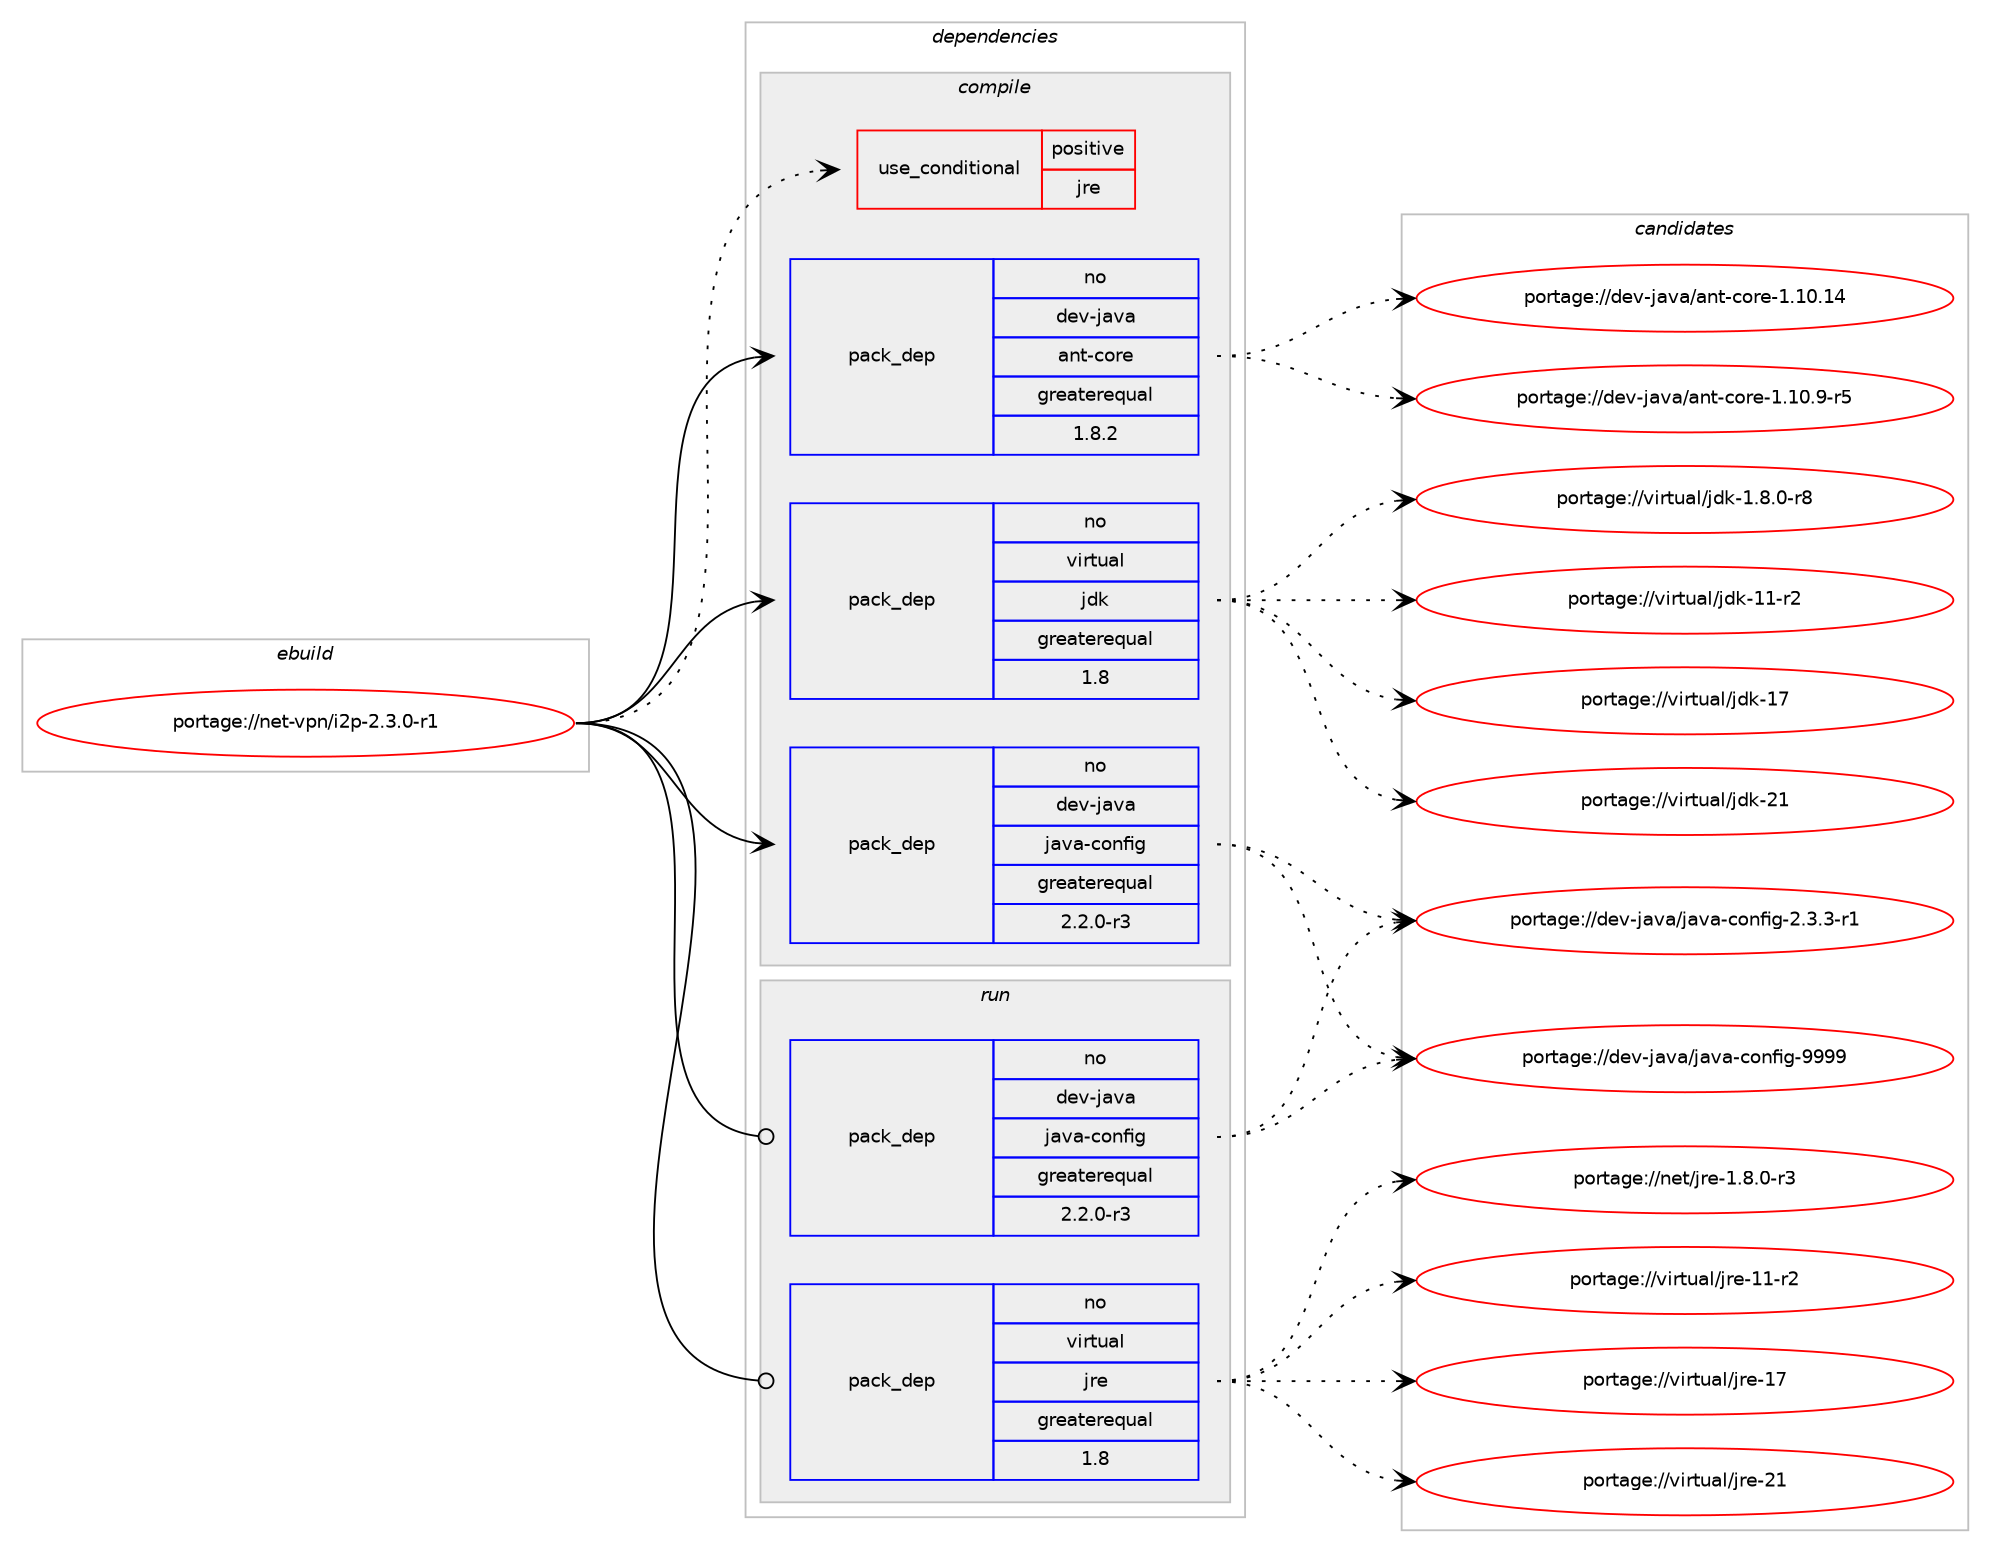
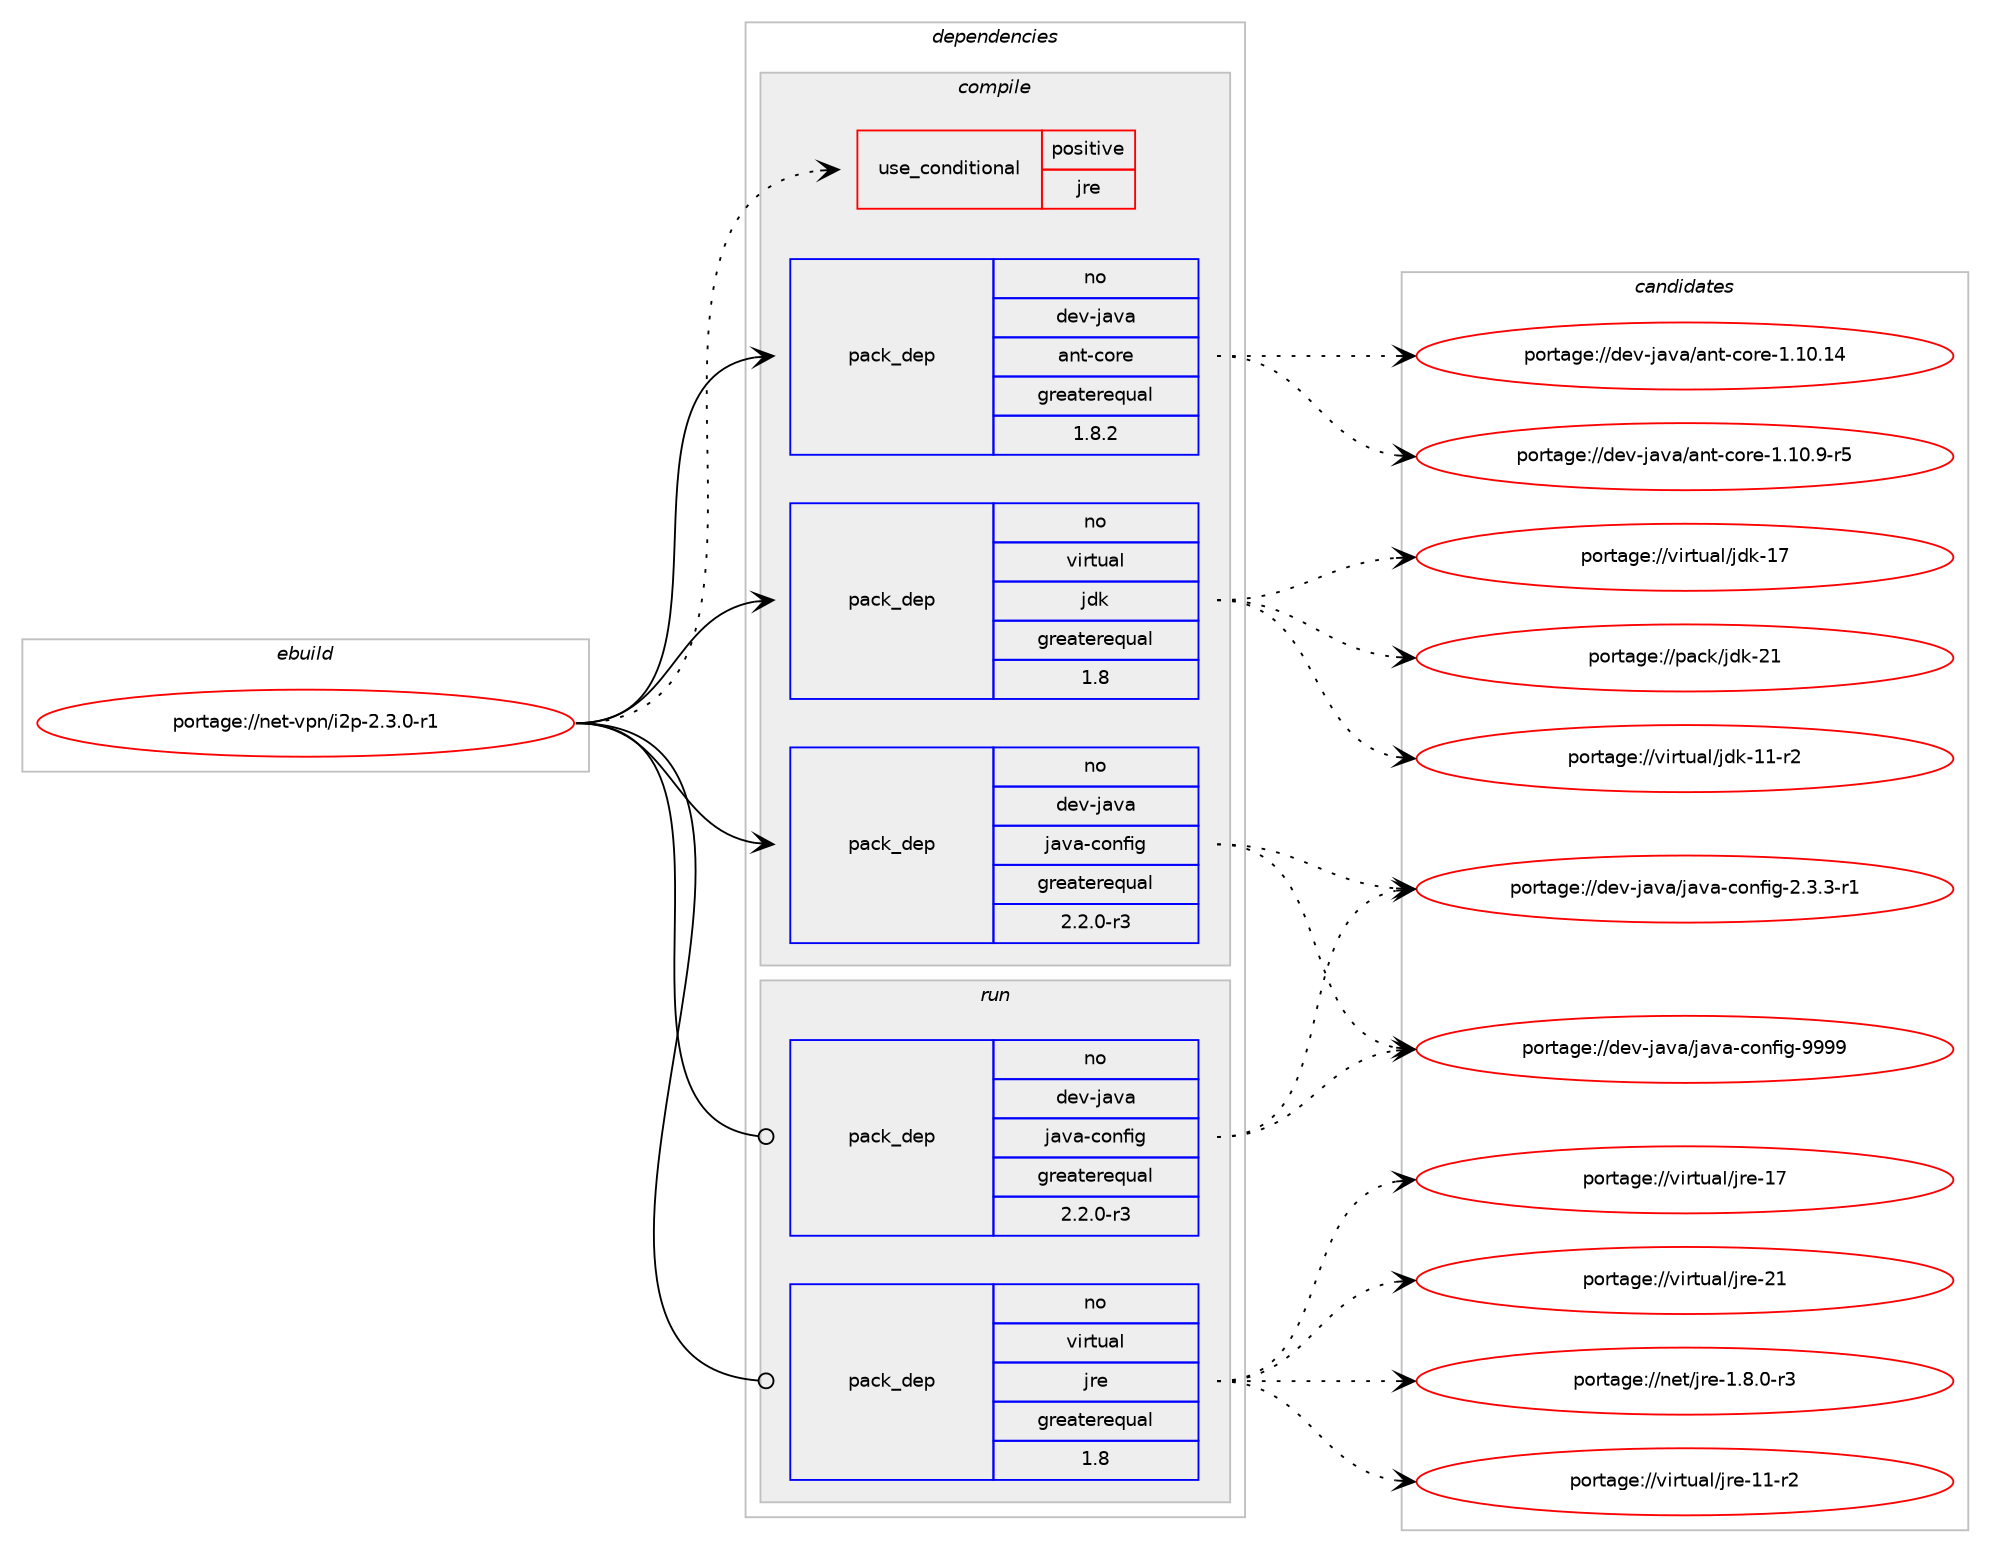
  digraph {
    compound=true
    concentrate=true
    fontname=Helvetica
    fontsize=10
    newrank=true
    rankdir=LR
    ranksep=1.5
    node [color=red fontname=Helvetica fontsize=10]
    edge [arrowhead=vee headport=w style=dotted tailport=e weight=100]
    n1 [label="portage://net-vpn/i2p-2.3.0-r1" width=4]
    n2 [label=<<TABLE BORDER="0" CELLBORDER="1" CELLSPACING="0" CELLPADDING="4"><TR><TD ROWSPAN="3" CELLPADDING="10">use_conditional</TD></TR><TR><TD>positive</TD></TR><TR><TD>jre</TD></TR></TABLE>> shape=none]
    n3 [color=blue label=<<TABLE BORDER="0" CELLBORDER="1" CELLSPACING="0" CELLPADDING="4" WIDTH="220"><TR><TD ROWSPAN="6" CELLPADDING="30">pack_dep</TD></TR><TR><TD WIDTH="110">no</TD></TR><TR><TD>dev-java</TD></TR><TR><TD>ant-core</TD></TR><TR><TD>greaterequal</TD></TR><TR><TD>1.8.2</TD></TR></TABLE>> shape=none]
    n4 [color=blue label=<<TABLE BORDER="0" CELLBORDER="1" CELLSPACING="0" CELLPADDING="4" WIDTH="220"><TR><TD ROWSPAN="6" CELLPADDING="30">pack_dep</TD></TR><TR><TD WIDTH="110">no</TD></TR><TR><TD>dev-java</TD></TR><TR><TD>java-config</TD></TR><TR><TD>greaterequal</TD></TR><TR><TD>2.2.0-r3</TD></TR></TABLE>> shape=none]
    n5 [color=blue label=<<TABLE BORDER="0" CELLBORDER="1" CELLSPACING="0" CELLPADDING="4" WIDTH="220"><TR><TD ROWSPAN="6" CELLPADDING="30">pack_dep</TD></TR><TR><TD WIDTH="110">no</TD></TR><TR><TD>virtual</TD></TR><TR><TD>jdk</TD></TR><TR><TD>greaterequal</TD></TR><TR><TD>1.8</TD></TR></TABLE>> shape=none]
    n6 [color=blue label=<<TABLE BORDER="0" CELLBORDER="1" CELLSPACING="0" CELLPADDING="4" WIDTH="220"><TR><TD ROWSPAN="6" CELLPADDING="30">pack_dep</TD></TR><TR><TD WIDTH="110">no</TD></TR><TR><TD>dev-java</TD></TR><TR><TD>java-config</TD></TR><TR><TD>greaterequal</TD></TR><TR><TD>2.2.0-r3</TD></TR></TABLE>> shape=none]
    n7 [color=blue label=<<TABLE BORDER="0" CELLBORDER="1" CELLSPACING="0" CELLPADDING="4" WIDTH="220"><TR><TD ROWSPAN="6" CELLPADDING="30">pack_dep</TD></TR><TR><TD WIDTH="110">no</TD></TR><TR><TD>virtual</TD></TR><TR><TD>jre</TD></TR><TR><TD>greaterequal</TD></TR><TR><TD>1.8</TD></TR></TABLE>> shape=none]
    n8 [label="portage://dev-java/ant-core-1.10.14" width=4]
    n9 [label="portage://dev-java/ant-core-1.10.9-r5" width=4]
    n10 [label="portage://dev-java/java-config-2.3.3-r1" width=4]
    n11 [label="portage://dev-java/java-config-9999" width=4]
-   n12 [label="portage://virtual/jdk-1.8.0-r8" width=4]
    n13 [label="portage://virtual/jdk-11-r2" width=4]
    n14 [label="portage://virtual/jdk-17" width=4]
-   n15 [label="portage://virtual/jdk-21" width=4]
+   n15 [label="portage://pack/jdk-21" width=4]
    n16 [label="portage://net/jre-1.8.0-r3" width=4]
    n17 [label="portage://virtual/jre-11-r2" width=4]
    n18 [label="portage://virtual/jre-17" width=4]
    n19 [label="portage://virtual/jre-21" width=4]
    subgraph cluster_1 {
      color=gray
      label=<<i>ebuild</i>>
      rank=same
      n1
    }
    subgraph cluster_2 {
      color=gray
      label=<<i>dependencies</i>>
      subgraph cluster_3 {
        color=gray
        fillcolor="#eeeeee"
        label=<<i>compile</i>>
        style=filled
        subgraph sub_4 {
          color=gray
          fillcolor="#eeeeee"
          label=<<i>compile</i>>
          style=filled
          n2
        }
        subgraph sub_5 {
          color=gray
          fillcolor="#eeeeee"
          label=<<i>compile</i>>
          style=filled
          n3
        }
        subgraph sub_6 {
          color=gray
          fillcolor="#eeeeee"
          label=<<i>compile</i>>
          style=filled
          n4
        }
        subgraph sub_7 {
          color=gray
          fillcolor="#eeeeee"
          label=<<i>compile</i>>
          style=filled
          n5
        }
      }
      subgraph cluster_8 {
        color=gray
        fillcolor="#eeeeee"
        label=<<i>compile and run</i>>
        style=filled
      }
      subgraph cluster_9 {
        color=gray
        fillcolor="#eeeeee"
        label=<<i>run</i>>
        style=filled
        subgraph sub_10 {
          color=gray
          fillcolor="#eeeeee"
          label=<<i>run</i>>
          style=filled
          n6
        }
        subgraph sub_11 {
          color=gray
          fillcolor="#eeeeee"
          label=<<i>run</i>>
          style=filled
          n7
        }
      }
    }
    subgraph cluster_12 {
      color=gray
      label=<<i>candidates</i>>
      rank=same
      subgraph sub_13 {
        color=black
        label=<<i>candidates</i>>
        nodesep=1
        rank=same
        n8
        n9
      }
      subgraph sub_14 {
        color=black
        label=<<i>candidates</i>>
        nodesep=1
        rank=same
        n10
        n11
      }
      subgraph sub_15 {
        color=black
        label=<<i>candidates</i>>
        nodesep=1
        rank=same
-       n12
        n13
        n14
        n15
      }
      subgraph sub_16 {
        color=black
        label=<<i>candidates</i>>
        nodesep=1
        rank=same
        n10
        n11
      }
      subgraph sub_17 {
        color=black
        label=<<i>candidates</i>>
        nodesep=1
        rank=same
        n16
        n17
        n18
        n19
      }
    }
    n1 -> n2 [weight=20]
    n1 -> n3 [style=solid weight=20]
    n1 -> n4 [style=solid weight=20]
    n1 -> n5 [style=solid weight=20]
    n1 -> n6 [arrowhead=odot style=solid weight=20]
    n1 -> n7 [arrowhead=odot style=solid weight=20]
    n3 -> n8
    n3 -> n9
    n4 -> n10
    n4 -> n11
-   n5 -> n12
    n5 -> n13
    n5 -> n14
    n5 -> n15
    n6 -> n10
    n6 -> n11
    n7 -> n16
    n7 -> n17
    n7 -> n18
    n7 -> n19
  }
